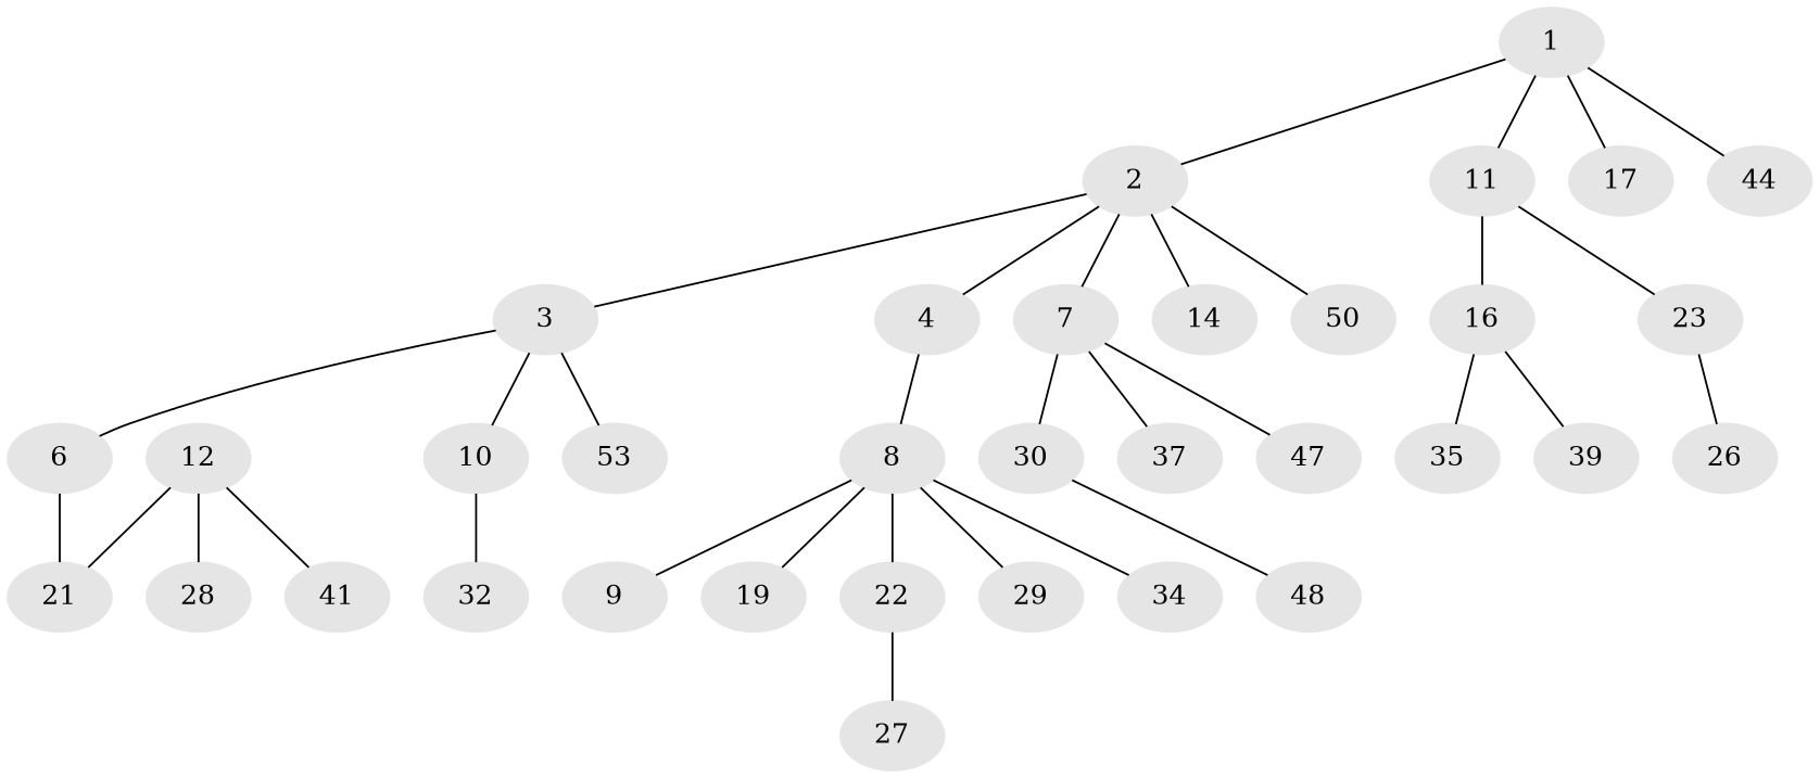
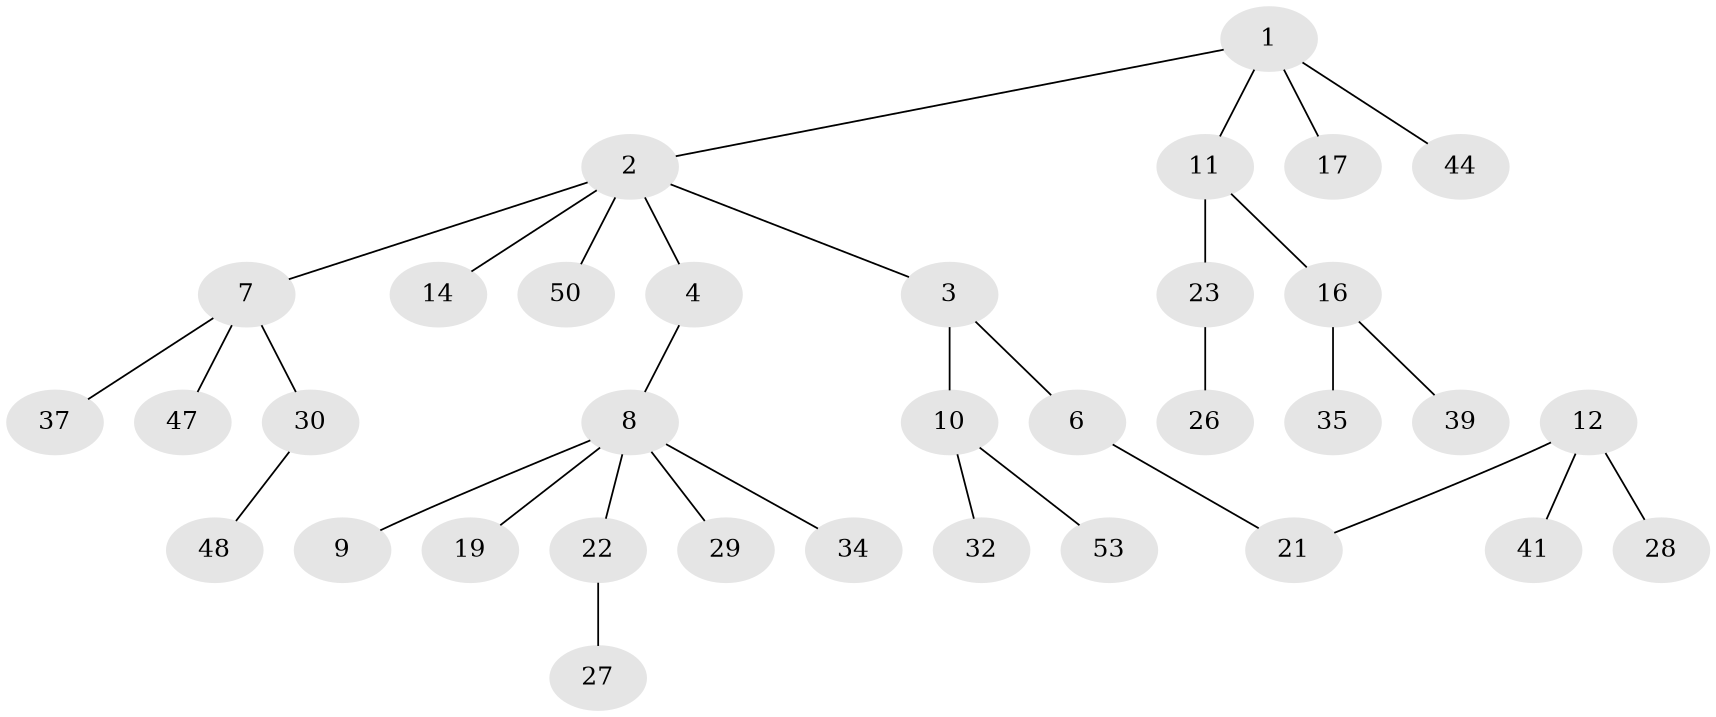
  graph {
    node [color=gray90 style=filled]
    1 [super="+5"]
    2 [super="+20"]
    11 [super="+49"]
    17 [super="+46"]
    44
    3 [super="+31"]
    4
    7 [super="+18"]
    14
    50
    16 [super="+36"]
    23
    6 [super="+33"]
    10 [super="+25"]
    8 [super="+15"]
    30
    37
    47
    21
    32 [super="+51"]
    53
    9
    19 [super="+43"]
    22 [super="+24"]
    29
    34 [super="+38"]
    12 [super="+13"]
    28
    41
    48 [super="+52"]
    27 [super="+42"]
    35 [super="+40"]
    39
    26 [super="+45"]
    1 -- 2
    1 -- 11
    1 -- 17
    1 -- 44
    2 -- 3
    2 -- 4
    2 -- 7
    2 -- 14
    2 -- 50
    11 -- 16
    11 -- 23
    3 -- 6
    3 -- 10
    4 -- 8
    7 -- 30
    7 -- 37
    7 -- 47
    16 -- 35
    16 -- 39
    23 -- 26
    6 -- 21
    10 -- 32
-   3 -- 53
+   10 -- 53
    8 -- 9
    8 -- 19
    8 -- 22
    8 -- 29
    8 -- 34
    30 -- 48
    22 -- 27
    12 -- 21
    12 -- 28
    12 -- 41
  }
